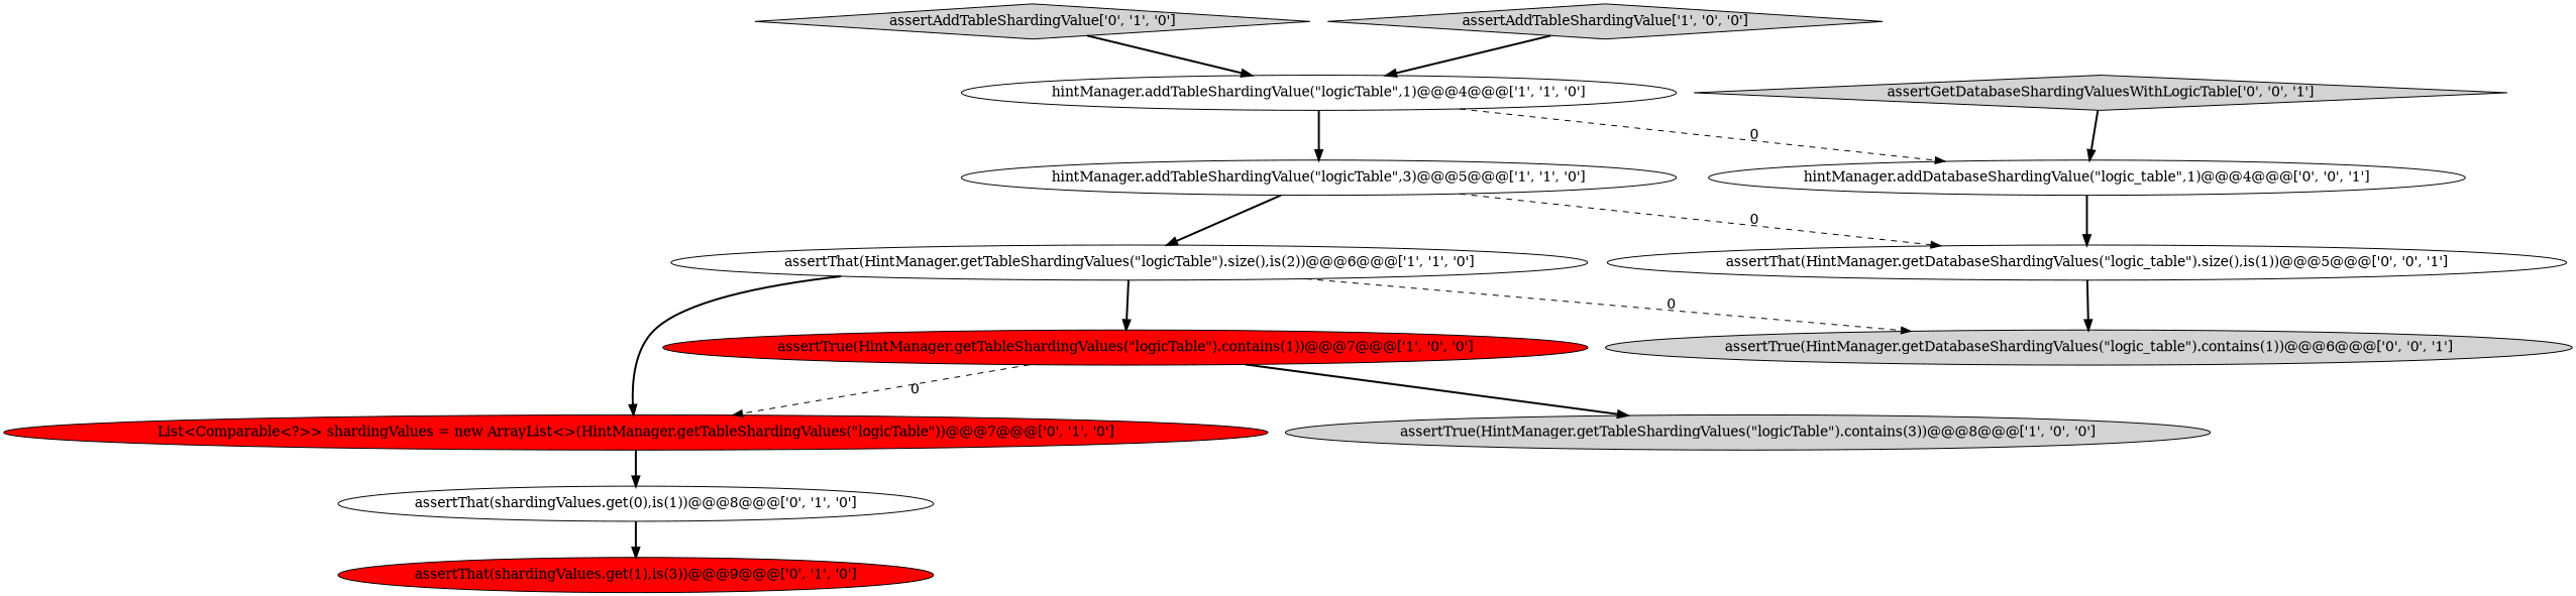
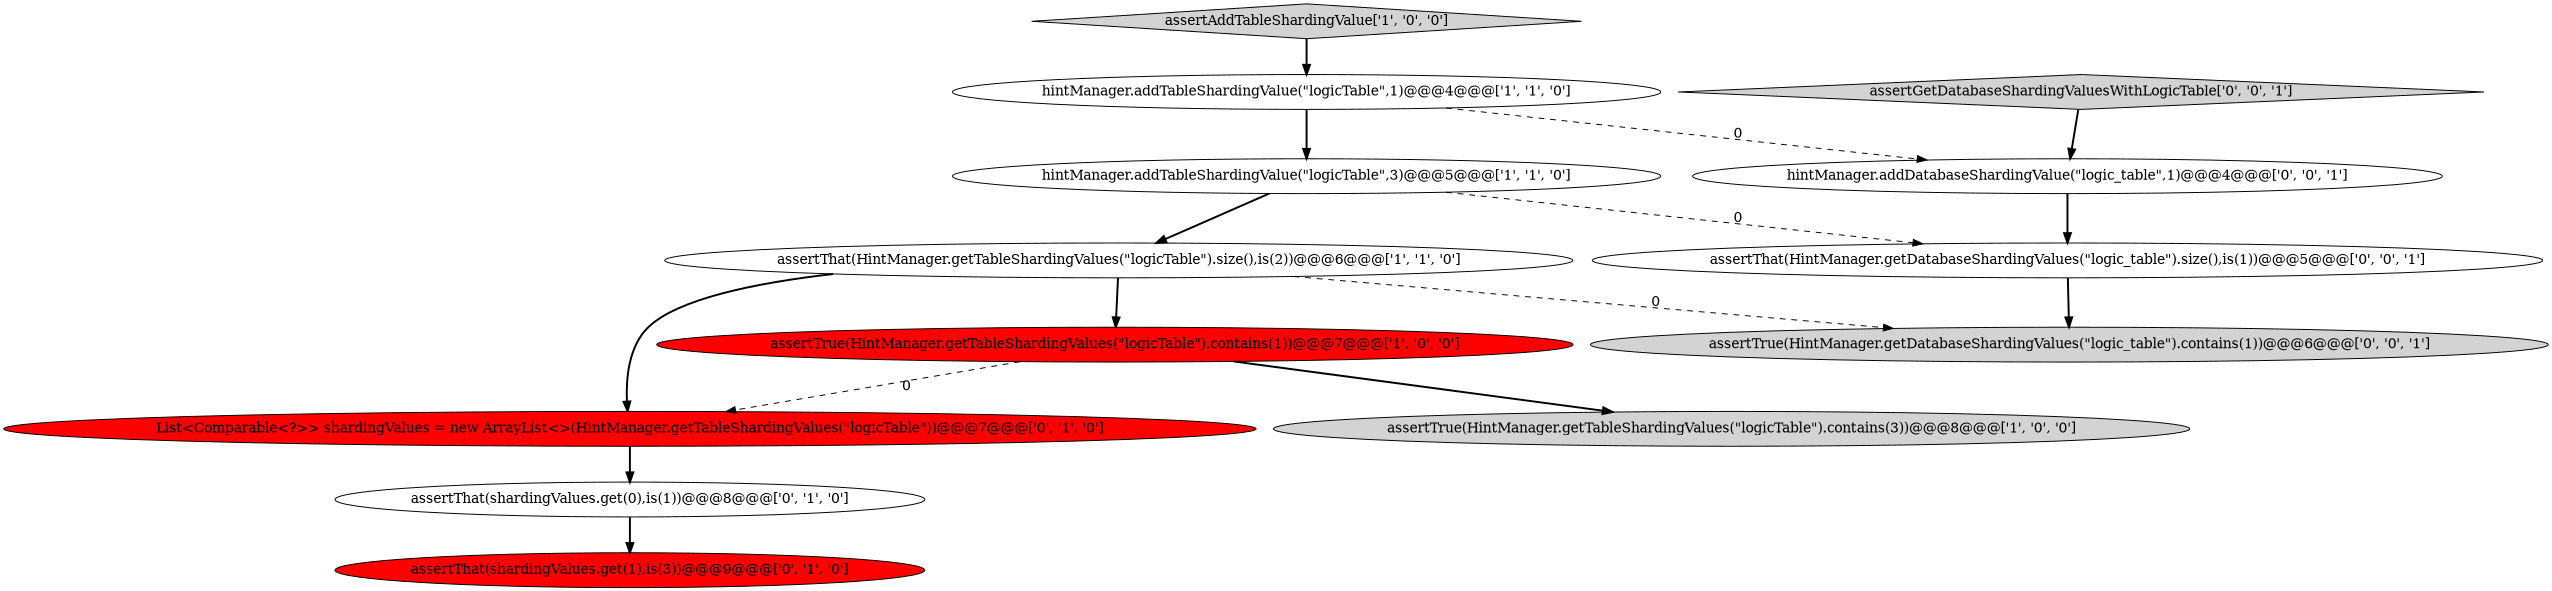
  digraph {
    node [fillcolor=white shape=ellipse style=filled]
    edge [style=bold]
    n1 [fillcolor=lightgray label="assertTrue(HintManager.getDatabaseShardingValues(\"logic_table\").contains(1))@@@6@@@['0', '0', '1']"]
    n2 [fillcolor=red label="List<Comparable<?>> shardingValues = new ArrayList<>(HintManager.getTableShardingValues(\"logicTable\"))@@@7@@@['0', '1', '0']"]
    n3 [label="assertThat(shardingValues.get(0),is(1))@@@8@@@['0', '1', '0']"]
    n4 [label="assertThat(HintManager.getDatabaseShardingValues(\"logic_table\").size(),is(1))@@@5@@@['0', '0', '1']"]
-   n5 [fillcolor=lightgray label="assertAddTableShardingValue['0', '1', '0']" shape=diamond]
    n6 [label="hintManager.addTableShardingValue(\"logicTable\",1)@@@4@@@['1', '1', '0']"]
    n7 [label="hintManager.addDatabaseShardingValue(\"logic_table\",1)@@@4@@@['0', '0', '1']"]
    n8 [fillcolor=red label="assertTrue(HintManager.getTableShardingValues(\"logicTable\").contains(1))@@@7@@@['1', '0', '0']"]
    n9 [fillcolor=lightgray label="assertTrue(HintManager.getTableShardingValues(\"logicTable\").contains(3))@@@8@@@['1', '0', '0']"]
    n10 [label="assertThat(HintManager.getTableShardingValues(\"logicTable\").size(),is(2))@@@6@@@['1', '1', '0']"]
    n11 [label="hintManager.addTableShardingValue(\"logicTable\",3)@@@5@@@['1', '1', '0']"]
    n12 [fillcolor=lightgray label="assertAddTableShardingValue['1', '0', '0']" shape=diamond]
    n13 [fillcolor=lightgray label="assertGetDatabaseShardingValuesWithLogicTable['0', '0', '1']" shape=diamond]
    n14 [fillcolor=red label="assertThat(shardingValues.get(1),is(3))@@@9@@@['0', '1', '0']"]
    n2 -> n3
    n3 -> n14
    n4 -> n1
-   n5 -> n6
    n6 -> n7 [label=0 style=dashed]
    n6 -> n11
    n7 -> n4
    n8 -> n2 [label=0 style=dashed]
    n8 -> n9
    n10 -> n1 [label=0 style=dashed]
    n10 -> n2
    n10 -> n8
    n11 -> n4 [label=0 style=dashed]
    n11 -> n10
    n12 -> n6
    n13 -> n7
  }
